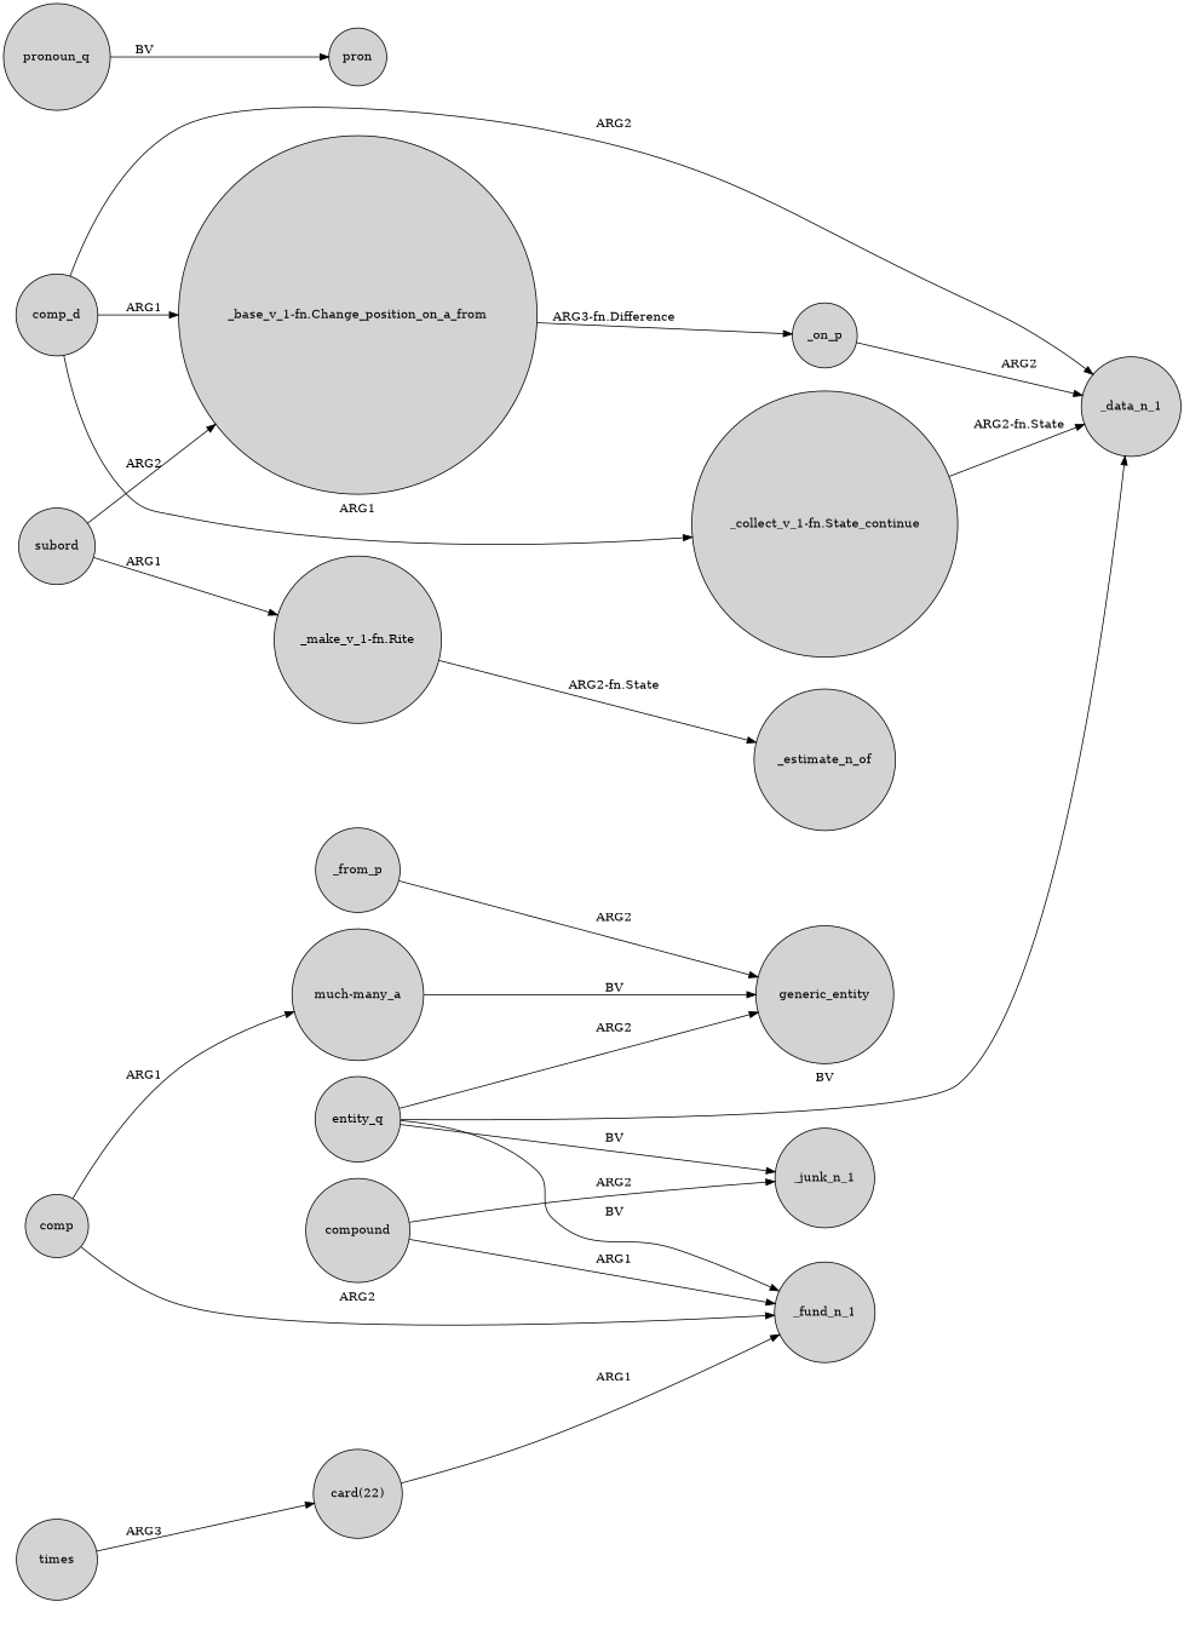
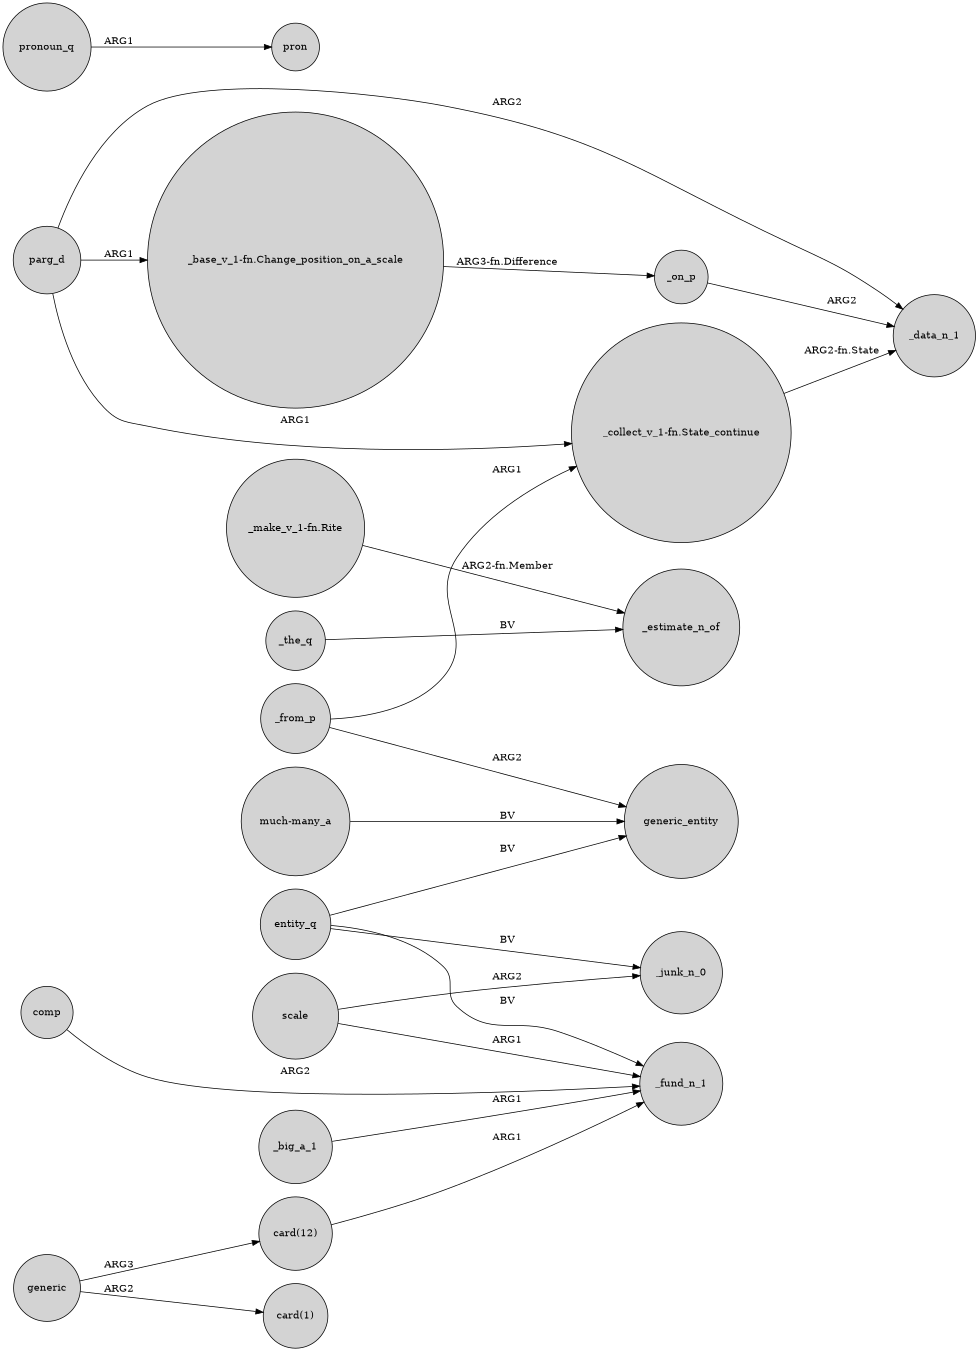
  digraph {
    rankdir=LR
    node [shape=circle style=filled]
-   parg_d [label=comp_d]
+   parg_d
    "_collect_v_1-fn.State_continue"
-   "_base_v_1-fn.Change_position_on_a_scale" [label="_base_v_1-fn.Change_position_on_a_from"]
+   "_base_v_1-fn.Change_position_on_a_scale"
    _data_n_1
    _on_p
    n6 [label=entity_q]
    _fund_n_1
    generic_entity
-   _junk_n_1
+   _junk_n_1 [label=_junk_n_0]
    _from_p
-   times
-   "card(12)" [label="card(22)"]
+   times [label=generic]
+   "card(1)"
+   "card(12)"
    "_make_v_1-fn.Rite"
    _estimate_n_of
-   compound
-   subord
+   compound [label=scale]
    pronoun_q
    pron
    comp
    "much-many_a"
+   _big_a_1
+   _the_q
    parg_d -> "_collect_v_1-fn.State_continue" [label=ARG1]
    parg_d -> "_base_v_1-fn.Change_position_on_a_scale" [label=ARG1]
    parg_d -> _data_n_1 [label=ARG2]
    "_collect_v_1-fn.State_continue" -> _data_n_1 [label="ARG2-fn.State"]
    "_base_v_1-fn.Change_position_on_a_scale" -> _on_p [label="ARG3-fn.Difference"]
    _on_p -> _data_n_1 [label=ARG2]
-   n6 -> _data_n_1 [label=BV]
    n6 -> _fund_n_1 [label=BV]
-   n6 -> generic_entity [label=ARG2]
+   n6 -> generic_entity [label=BV]
    n6 -> _junk_n_1 [label=BV]
+   _from_p -> "_collect_v_1-fn.State_continue" [label=ARG1]
    _from_p -> generic_entity [label=ARG2]
+   times -> "card(1)" [label=ARG2]
    times -> "card(12)" [label=ARG3]
    "card(12)" -> _fund_n_1 [label=ARG1]
-   "_make_v_1-fn.Rite" -> _estimate_n_of [label="ARG2-fn.State"]
+   "_make_v_1-fn.Rite" -> _estimate_n_of [label="ARG2-fn.Member"]
    compound -> _fund_n_1 [label=ARG1]
    compound -> _junk_n_1 [label=ARG2]
-   subord -> "_base_v_1-fn.Change_position_on_a_scale" [label=ARG2]
-   subord -> "_make_v_1-fn.Rite" [label=ARG1]
-   pronoun_q -> pron [label=BV]
+   pronoun_q -> pron [label=ARG1]
    comp -> _fund_n_1 [label=ARG2]
-   comp -> "much-many_a" [label=ARG1]
    "much-many_a" -> generic_entity [label=BV]
+   _big_a_1 -> _fund_n_1 [label=ARG1]
+   _the_q -> _estimate_n_of [label=BV]
  }
